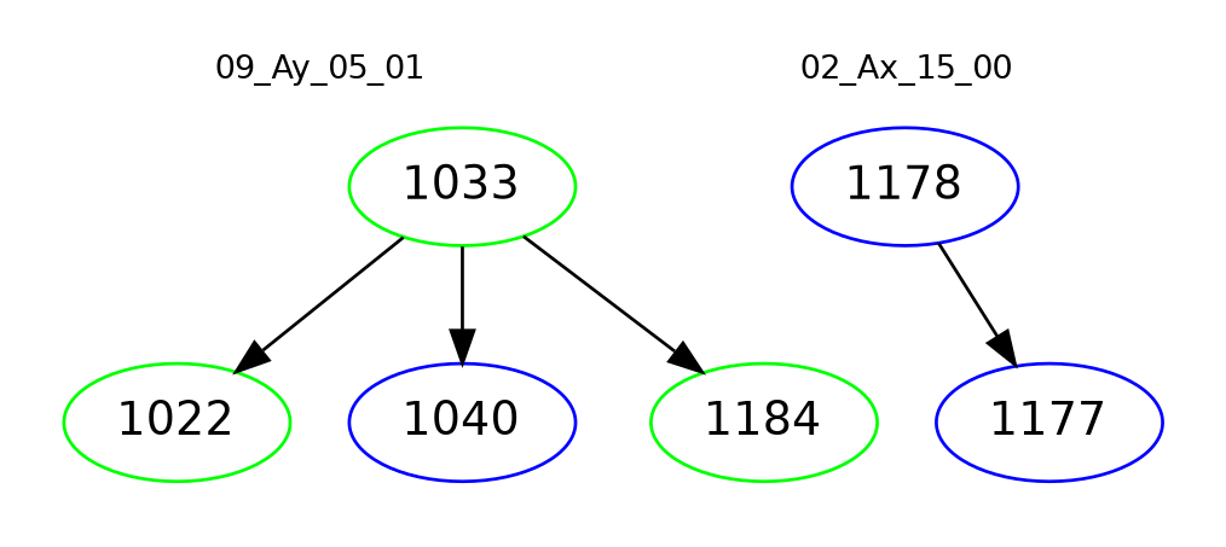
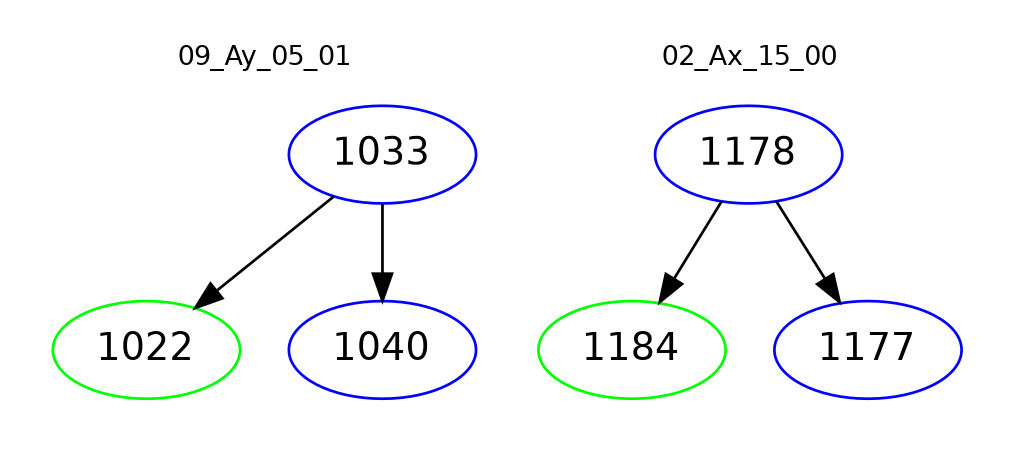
  digraph {
    fontname="DejaVu Sans"
    node [color=blue fontname="DejaVu Sans"]
    edge [color=black fontname="DejaVu Sans"]
-   n1 [color=green label=1033]
+   n1 [label=1033]
    n2 [color=green label=1022]
    n3 [label=1040]
    n4 [label=1178]
    n5 [label=1177]
    n6 [color=green label=1184]
    subgraph cluster_1 {
      color=white
      fontsize=10
      label="09_Ay_05_01"
      n1
      n2
      n3
    }
    subgraph cluster_2 {
      color=white
      fontsize=10
      label="02_Ax_15_00"
      n4
      n5
      n6
    }
    n1 -> n2
    n1 -> n3
    n4 -> n5
-   n1 -> n6
+   n4 -> n6
  }
